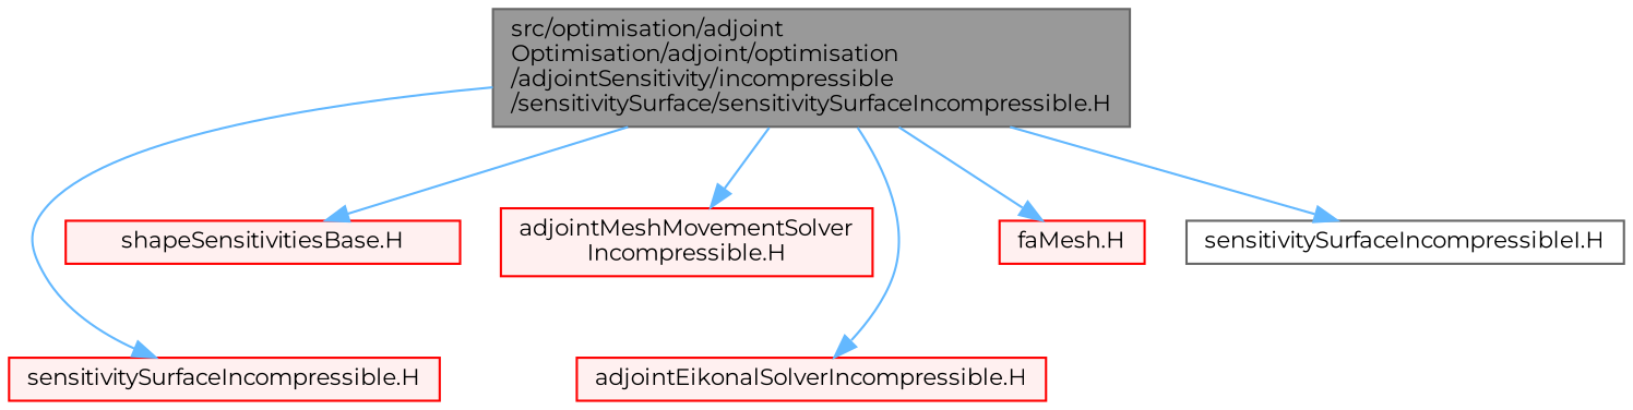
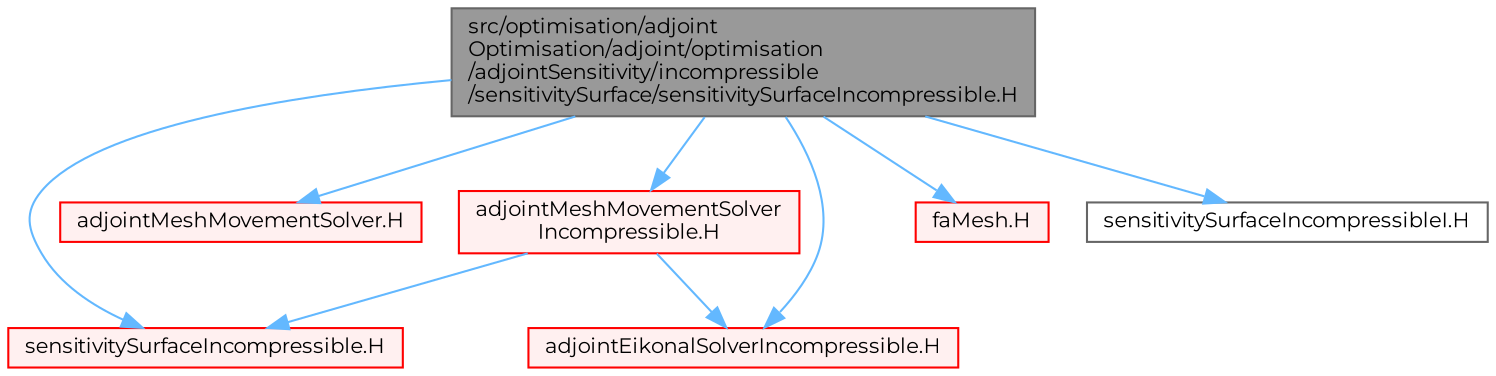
  digraph {
    fontname=Montserrat
    node [color=red fillcolor="#FFF0F0" fontname=Montserrat fontsize=10 shape=box style=filled]
    edge [color=steelblue1 fontname=Montserrat fontsize=10 labelfontname=Helvetica labelfontsize=10 style=solid]
    n1 [color=gray40 fillcolor=grey60 fontcolor=black height=0.2 label="src/optimisation/adjoint\lOptimisation/adjoint/optimisation\l/adjointSensitivity/incompressible\l/sensitivitySurface/sensitivitySurfaceIncompressible.H" width=0.4]
    n2 [height=0.2 label="sensitivitySurfaceIncompressible.H" width=0.4]
-   n3 [height=0.2 label="shapeSensitivitiesBase.H" width=0.4]
+   n3 [height=0.2 label="adjointMeshMovementSolver.H" width=0.4]
    n4 [height=0.2 label="adjointEikonalSolverIncompressible.H" width=0.4]
    n5 [height=0.2 label="adjointMeshMovementSolver\lIncompressible.H" width=0.4]
    n6 [height=0.2 label="faMesh.H" width=0.4]
    n7 [color=grey40 fillcolor=white height=0.2 label="sensitivitySurfaceIncompressibleI.H" width=0.4]
    n1 -> n2
    n1 -> n3
    n1 -> n4
    n1 -> n5
    n1 -> n6
    n1 -> n7
+   n5 -> n2
+   n5 -> n4
  }
